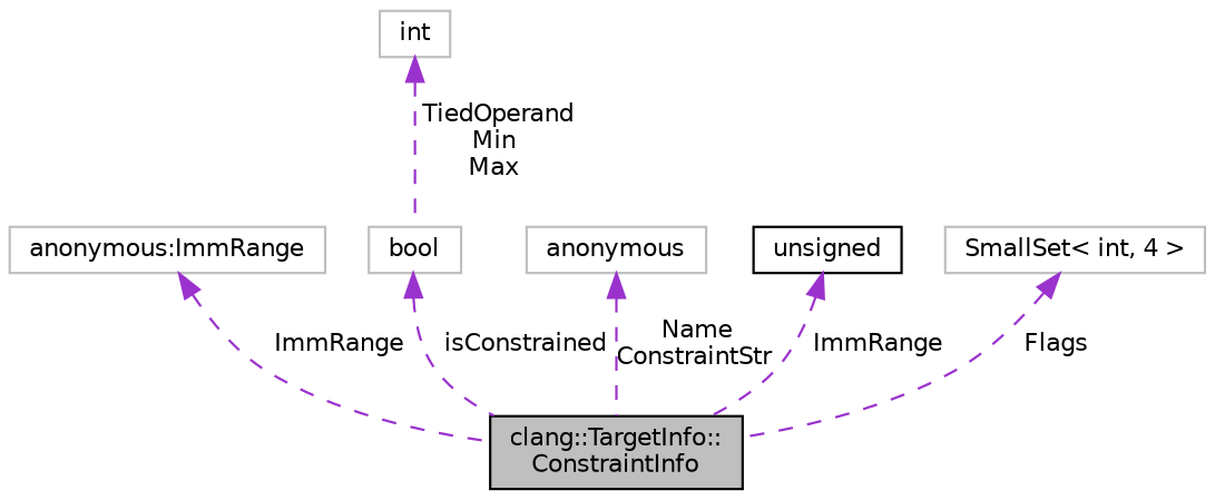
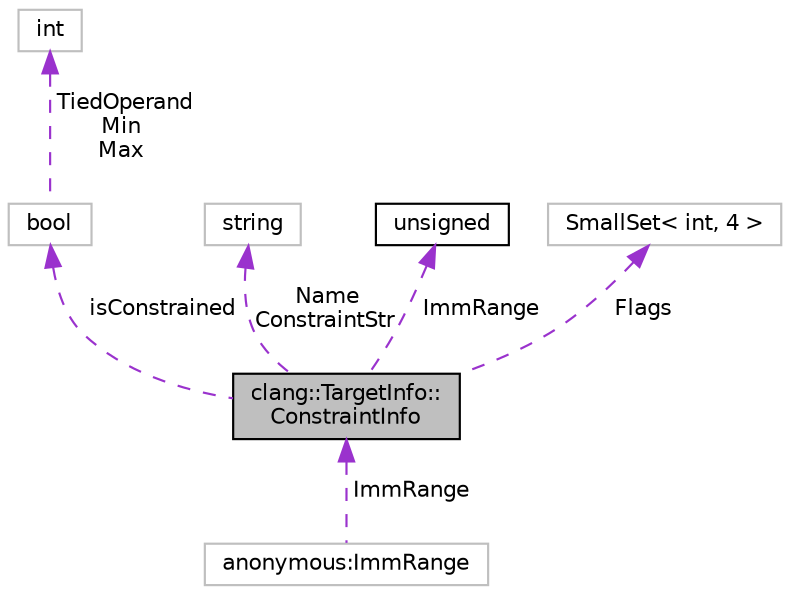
  digraph {
    node [color=grey75 fontname=Helvetica fontsize=10 shape=record]
    edge [color=darkorchid3 dir=back fontname=Helvetica fontsize=10 labelfontname=Helvetica labelfontsize=10 style=dashed]
    n1 [color=black fillcolor=grey75 fontcolor=black height=0.2 label="clang::TargetInfo::\lConstraintInfo" style=filled width=0.4]
    n2 [height=0.2 label="anonymous:ImmRange" width=0.4]
    n3 [height=0.2 label=int width=0.4]
    n4 [height=0.2 label=bool width=0.4]
-   n5 [height=0.2 label=anonymous width=0.4]
+   n5 [height=0.2 label=string width=0.4]
    n6 [color=black height=0.2 label=unsigned width=0.4]
    n7 [height=0.2 label="SmallSet\< int, 4 \>" width=0.4]
-   n2 -> n1 [label=" ImmRange"]
+   n1 -> n2 [label=" ImmRange"]
    n3 -> n4 [label=" TiedOperand\nMin\nMax"]
    n4 -> n1 [label=" isConstrained"]
    n5 -> n1 [label=" Name\nConstraintStr"]
    n6 -> n1 [label=" ImmRange"]
    n7 -> n1 [label=" Flags"]
  }
